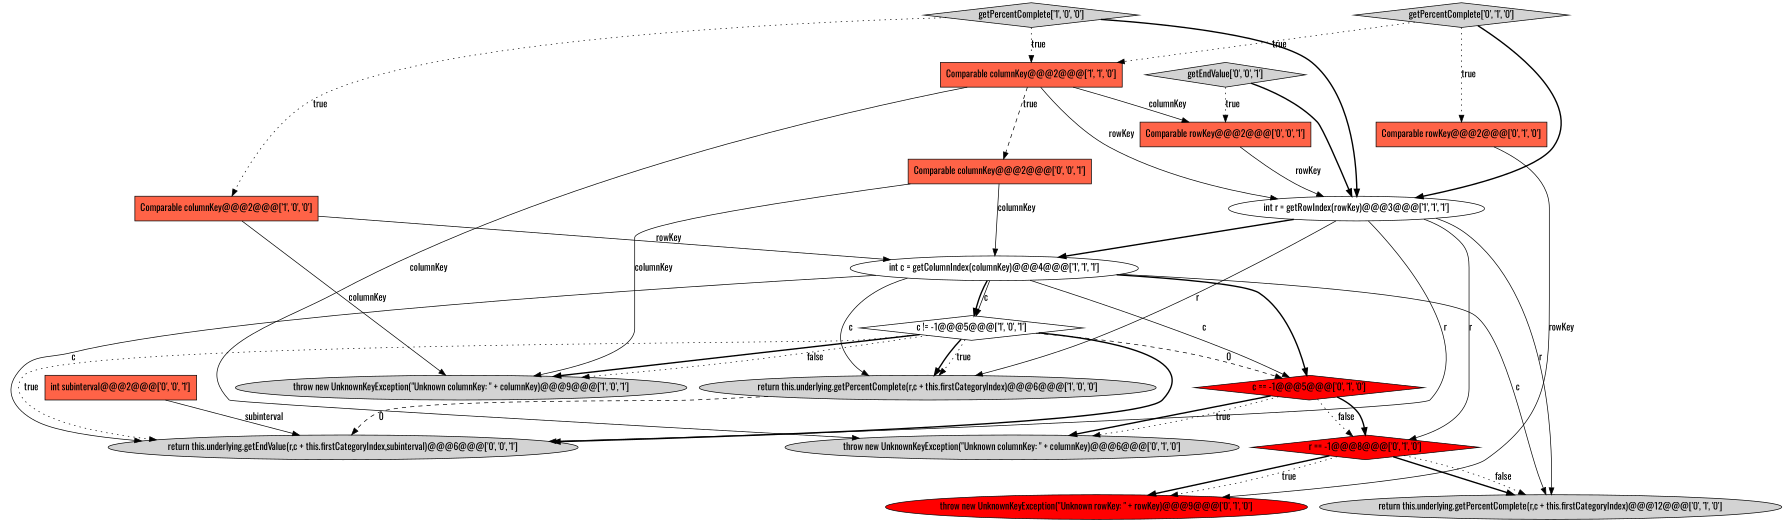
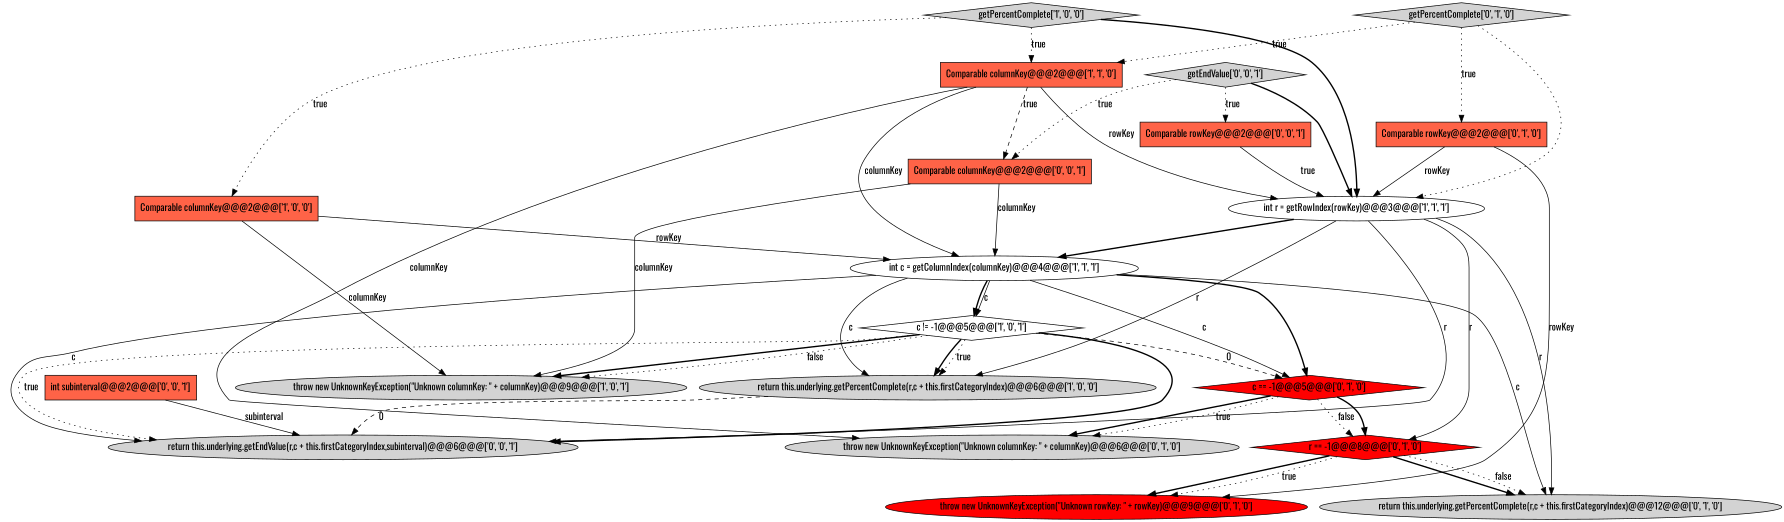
  digraph {
    fontname=Oswald
    node [fillcolor=lightgray fontname=Oswald shape=ellipse style=filled]
    edge [fontname=Oswald style=solid]
    n1 [label="return this.underlying.getPercentComplete(r,c + this.firstCategoryIndex)@@@12@@@['0', '1', '0']"]
    n2 [fillcolor=tomato label="Comparable columnKey@@@2@@@['1', '0', '0']" shape=box]
    n3 [fillcolor=white label="int c = getColumnIndex(columnKey)@@@4@@@['1', '1', '1']"]
    n4 [label="throw new UnknownKeyException(\"Unknown columnKey: \" + columnKey)@@@9@@@['1', '0', '1']"]
    n5 [label="return this.underlying.getPercentComplete(r,c + this.firstCategoryIndex)@@@6@@@['1', '0', '0']"]
    n6 [label="return this.underlying.getEndValue(r,c + this.firstCategoryIndex,subinterval)@@@6@@@['0', '0', '1']"]
    n7 [fillcolor=red label="c == -1@@@5@@@['0', '1', '0']" shape=diamond]
    n8 [fillcolor=white label="c != -1@@@5@@@['1', '0', '1']" shape=diamond]
    n9 [label="getPercentComplete['1', '0', '0']" shape=diamond]
    n10 [fillcolor=tomato label="Comparable columnKey@@@2@@@['1', '1', '0']" shape=box]
    n11 [fillcolor=white label="int r = getRowIndex(rowKey)@@@3@@@['1', '1', '1']"]
    n12 [fillcolor=tomato label="Comparable columnKey@@@2@@@['0', '0', '1']" shape=box]
    n13 [label="throw new UnknownKeyException(\"Unknown columnKey: \" + columnKey)@@@6@@@['0', '1', '0']"]
    n14 [fillcolor=red label="r == -1@@@8@@@['0', '1', '0']" shape=diamond]
    n15 [fillcolor=tomato label="int subinterval@@@2@@@['0', '0', '1']" shape=box]
    n16 [fillcolor=tomato label="Comparable rowKey@@@2@@@['0', '1', '0']" shape=box]
    n17 [fillcolor=red label="throw new UnknownKeyException(\"Unknown rowKey: \" + rowKey)@@@9@@@['0', '1', '0']"]
    n18 [label="getEndValue['0', '0', '1']" shape=diamond]
    n19 [fillcolor=tomato label="Comparable rowKey@@@2@@@['0', '0', '1']" shape=box]
    n20 [label="getPercentComplete['0', '1', '0']" shape=diamond]
    n2 -> n3 [label=rowKey]
    n2 -> n4 [label=columnKey]
    n3 -> n1 [label=c]
    n3 -> n5 [label=c]
    n3 -> n6 [label=c]
    n3 -> n7 [label=c]
    n3 -> n7 [style=bold]
    n3 -> n8 [style=bold]
    n3 -> n8 [label=c]
    n5 -> n6 [label=0 style=dashed]
    n7 -> n13 [style=bold]
    n7 -> n13 [label=true style=dotted]
    n7 -> n14 [style=bold]
    n7 -> n14 [label=false style=dotted]
    n8 -> n4 [style=bold]
    n8 -> n4 [label=false style=dotted]
    n8 -> n5 [style=bold]
    n8 -> n5 [label=true style=dotted]
    n8 -> n6 [style=bold]
    n8 -> n6 [label=true style=dotted]
    n8 -> n7 [label=0 style=dashed]
    n9 -> n2 [label=true style=dotted]
    n9 -> n10 [label=true style=dotted]
    n9 -> n11 [style=bold]
-   n10 -> n19 [label=columnKey]
+   n10 -> n3 [label=columnKey]
    n10 -> n11 [label=rowKey]
    n10 -> n12 [label=true style=dashed]
    n10 -> n13 [label=columnKey]
    n11 -> n1 [label=r]
    n11 -> n3 [style=bold]
    n11 -> n5 [label=r]
    n11 -> n6 [label=r]
    n11 -> n14 [label=r]
    n12 -> n3 [label=columnKey]
    n12 -> n4 [label=columnKey]
    n14 -> n1 [style=bold]
    n14 -> n1 [label=false style=dotted]
    n14 -> n17 [style=bold]
    n14 -> n17 [label=true style=dotted]
    n15 -> n6 [label=subinterval]
+   n16 -> n11 [label=rowKey]
    n16 -> n17 [label=rowKey]
    n18 -> n11 [style=bold]
+   n18 -> n12 [label=true style=dotted]
    n18 -> n19 [label=true style=dotted]
-   n19 -> n11 [label=rowKey]
+   n19 -> n11 [label=true]
    n20 -> n10 [label=true style=dotted]
-   n20 -> n11 [style=bold]
+   n20 -> n11 [style=dotted]
    n20 -> n16 [label=true style=dotted]
  }
